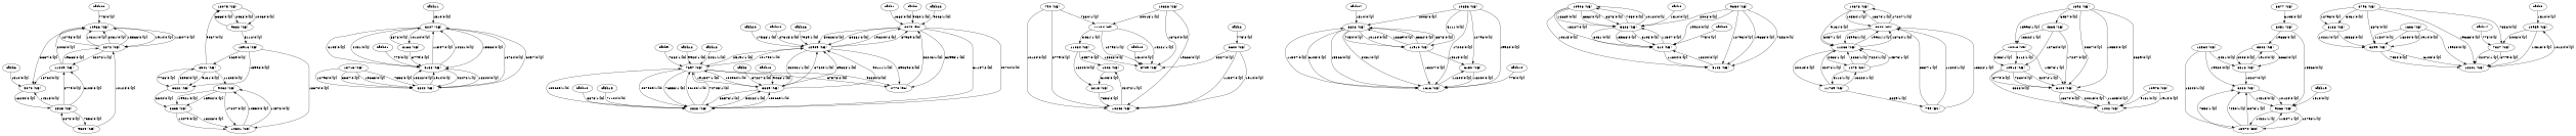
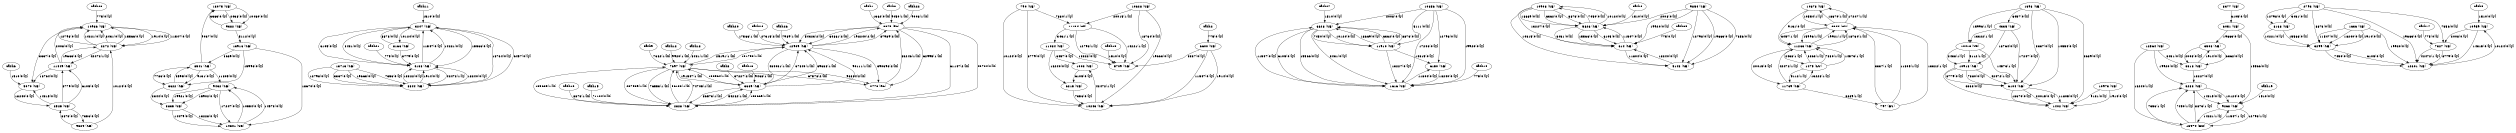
  digraph {
    n1 [label="10986 (SE)"]
    n2 [label="2272 (SE)"]
    n3 [label="5070 (SE)"]
    n4 [label="11449 (SE)"]
    n5 [label="2525 (SE)"]
    n6 [label="13075 (SE)"]
    n7 [label="9382 (SE)"]
    n8 [label="13916 (SE)"]
    n9 [label="8541 (SE)"]
    n10 [label="3622 (SE)"]
    n11 [label="14301 (SE)"]
    n12 [label="9329 (SE)"]
    n13 [label="3247 (SE)"]
    n14 [label="4138 (SE)"]
    n15 [label="8844 (SE)"]
    n16 [label="8166 (SE)"]
    n17 [label="8375 (PA)"]
    n18 [label="12909 (SE)"]
    n19 [label="2778 (PA)"]
    n20 [label="2828 (SE)"]
    n21 [label="3669 (SE)"]
    n22 [label="7697 (SE)"]
    n23 [label="11084 (SE)"]
    n24 [label="1003 (SE)"]
    n25 [label="6215 (SE)"]
    n26 [label="5709 (SE)"]
    n27 [label="10243 (SE)"]
    n28 [label="6828 (SE)"]
    n29 [label="11910 (SE)"]
    n30 [label="1616 (SE)"]
    n31 [label="6150 (SE)"]
    n32 [label="10856 (SE)"]
    n33 [label="6600 (SE)"]
    n34 [label="10908 (SE)"]
    n35 [label="5826 (SE)"]
    n36 [label="5148 (SE)"]
    n37 [label="614 (SE)"]
    n38 [label="10878 (SE)"]
    n39 [label="6344 (AW)"]
    n40 [label="11263 (SE)"]
    n41 [label="11769 (SE)"]
    n42 [label="1475 (LU)"]
    n43 [label="9432 (SE)"]
    n44 [label="3835 (SE)"]
    n45 [label="10918 (SE)"]
    n46 [label="1402 (SE)"]
    n47 [label="6104 (SE)"]
    n48 [label="13713 (SE)"]
    n49 [label="9854 (SE)"]
    n50 [label="790 (SE)"]
    n51 [label="11134 (AT)"]
-   n52 [label="799 (ES)"]
+   n52 [label="797 (ES)"]
    n53 [label="3508 (SE)"]
    n54 [label="3318 (SE)"]
    n55 [label="3283 (SE)"]
    n56 [label="9268 (SE)"]
    n57 [label="10959 (SE)"]
    n58 [label="12601 (SE)"]
    n59 [label="7327 (SE)"]
    n60 [label="1398 (SE)"]
    n61 [label="10413 (YE)"]
    n62 [label="4335 (SE)"]
    n63 [label="10628 (SE)"]
    n64 [label="1636 (SE)"]
    n65 [label="3299 (SE)"]
    n66 [label="13974 (HK)"]
    n67 [label="6051 (SE)"]
    n68 [label="2793 (SE)"]
    n69 [label="8168 (SE)"]
    n70 [label="10973 (SE)"]
    n71 [label="12564 (SE)"]
    n72 [label="8377 (SE)"]
    cash1
    cash2
    cash3
    cash4
    cash5
    cash6
    cash8
    cash9
    cash10
    cash11
    cash12
    cash13
    cash14
    cash15
    cash16
    cash17
    cash18
    cash19
    cash20
    cash21
    cash22
    cash23
    cash24
    n96 [label=cash65]
    cash26
    cash27
    n1 -> n2 [label="1914(0)[y]"]
    n1 -> n2 [label="11547(0)[y]"]
    n1 -> n3 [label="3337(0)[y]"]
    n2 -> n1 [label="12798(0)[y]"]
    n2 -> n1 [label="14221(0)[y]"]
    n2 -> n1 [label="3431(0)[y]"]
    n2 -> n1 [label="15566(0)[y]"]
    n2 -> n4 [label="42472(1)[y]"]
    n3 -> n5 [label="18240(0)[y]"]
    n4 -> n1 [label="2008(0)[y]"]
    n4 -> n2 [label="19663(0)[y]"]
    n4 -> n3 [label="18764(0)[y]"]
    n5 -> n3 [label="14315(0)[y]"]
    n5 -> n4 [label="8779(0)[y]"]
    n5 -> n4 [label="6105(0)[y]"]
    n5 -> n12 [label="7356(0)[y]"]
    n6 -> n7 [label="2438(0)[y]"]
    n6 -> n7 [label="10460(0)[y]"]
    n7 -> n6 [label="6363(0)[y]"]
    n7 -> n8 [label="5112(0)[y]"]
    n8 -> n9 [label="3689(0)[y]"]
    n8 -> n10 [label="15996(0)[y]"]
    n8 -> n11 [label="18670(0)[y]"]
    n9 -> n6 [label="9037(0)[y]"]
    n9 -> n10 [label="9131(0)[y]"]
    n9 -> n10 [label="7786(0)[y]"]
    n9 -> n43 [label="11805(0)[y]"]
    n10 -> n9 [label="3595(0)[y]"]
    n10 -> n44 [label="2344(0)[y]"]
    n11 -> n43 [label="10554(0)[y]"]
    n11 -> n43 [label="14573(0)[y]"]
    n12 -> n2 [label="10124(0)[y]"]
    n12 -> n5 [label="8873(0)[y]"]
    n13 -> n14 [label="15566(0)[y]"]
    n13 -> n14 [label="6105(0)[y]"]
    n13 -> n14 [label="3431(0)[y]"]
    n13 -> n15 [label="18764(0)[y]"]
    n13 -> n16 [label="10124(0)[y]"]
    n14 -> n13 [label="11547(0)[y]"]
    n14 -> n13 [label="14221(0)[y]"]
    n14 -> n15 [label="42472(1)[y]"]
    n15 -> n13 [label="6457(0)[y]"]
    n15 -> n14 [label="18240(0)[y]"]
    n15 -> n14 [label="13322(0)[y]"]
    n15 -> n14 [label="1914(0)[y]"]
    n16 -> n13 [label="8873(0)[y]"]
    n16 -> n14 [label="8779(0)[y]"]
    n17 -> n18 [label="54323(2)[x]"]
    n17 -> n18 [label="64861(2)[x]"]
    n17 -> n19 [label="62995(1)[x]"]
    n17 -> n20 [label="61147(2)[x]"]
    n17 -> n20 [label="40724(2)[x]"]
    n18 -> n17 [label="198240(2)[x]"]
    n18 -> n17 [label="87989(2)[x]"]
    n18 -> n19 [label="390696(2)[x]"]
    n18 -> n21 [label="484031(1)[x]"]
    n18 -> n22 [label="101753(1)[x]"]
    n19 -> n17 [label="83246(1)[x]"]
    n20 -> n21 [label="54282(1)[x]"]
    n20 -> n21 [label="103669(1)[x]"]
    n20 -> n22 [label="56130(1)[x]"]
    n20 -> n22 [label="74705(1)[x]"]
    n20 -> n22 [label="135685(1)[x]"]
    n21 -> n18 [label="67840(1)[x]"]
    n21 -> n18 [label="69688(1)[x]"]
    n21 -> n18 [label="90111(1)[x]"]
    n21 -> n20 [label="86573(1)[x]"]
    n21 -> n22 [label="100564(1)[x]"]
    n22 -> n18 [label="25191(1)[x]"]
    n22 -> n19 [label="96804(2)[x]"]
    n22 -> n19 [label="67578(2)[x]"]
    n22 -> n20 [label="76553(1)[x]"]
    n22 -> n20 [label="237589(1)[x]"]
    n22 -> n21 [label="191547(1)[x]"]
    n23 -> n24 [label="6457(0)[y]"]
    n23 -> n25 [label="18240(0)[y]"]
    n23 -> n26 [label="13322(0)[y]"]
    n24 -> n25 [label="6105(0)[y]"]
    n25 -> n27 [label="7356(0)[y]"]
    n27 -> n24 [label="42472(1)[y]"]
    n28 -> n29 [label="7450(0)[y]"]
    n28 -> n29 [label="10124(0)[y]"]
    n28 -> n30 [label="6105(0)[y]"]
    n28 -> n30 [label="15566(0)[y]"]
    n28 -> n30 [label="3431(0)[y]"]
    n29 -> n28 [label="18669(0)[y]"]
    n29 -> n28 [label="6362(0)[y]"]
    n29 -> n28 [label="8873(0)[y]"]
    n29 -> n30 [label="13227(0)[y]"]
    n29 -> n31 [label="14315(0)[y]"]
    n30 -> n28 [label="11547(0)[y]"]
    n30 -> n31 [label="11804(0)[y]"]
    n31 -> n30 [label="18240(0)[y]"]
    n32 -> n28 [label="2008(0)[y]"]
    n32 -> n29 [label="5111(0)[y]"]
    n32 -> n30 [label="17246(0)[y]"]
    n32 -> n30 [label="19920(0)[y]"]
    n32 -> n31 [label="12798(0)[y]"]
    n33 -> n26 [label="3337(0)[y]"]
    n33 -> n27 [label="11547(0)[y]"]
    n33 -> n27 [label="1914(0)[y]"]
    n34 -> n35 [label="18669(0)[y]"]
    n34 -> n35 [label="6362(0)[y]"]
    n34 -> n35 [label="8873(0)[y]"]
    n34 -> n36 [label="14315(0)[y]"]
    n34 -> n37 [label="13227(0)[y]"]
    n35 -> n34 [label="7450(0)[y]"]
    n35 -> n34 [label="10124(0)[y]"]
    n35 -> n37 [label="3431(0)[y]"]
    n35 -> n37 [label="15566(0)[y]"]
    n35 -> n37 [label="6105(0)[y]"]
    n36 -> n37 [label="18240(0)[y]"]
    n37 -> n35 [label="11547(0)[y]"]
    n37 -> n36 [label="11804(0)[y]"]
    n38 -> n39 [label="10554(1)[y]"]
    n38 -> n40 [label="9131(0)[y]"]
    n39 -> n38 [label="18670(1)[y]"]
    n39 -> n38 [label="17247(1)[y]"]
    n39 -> n40 [label="6457(1)[y]"]
    n39 -> n40 [label="15996(1)[y]"]
    n40 -> n39 [label="19921(1)[y]"]
    n40 -> n39 [label="18764(1)[y]"]
    n40 -> n41 [label="20015(0)[y]"]
    n40 -> n42 [label="2438(1)[y]"]
    n41 -> n40 [label="42472(1)[y]"]
    n41 -> n42 [label="13228(1)[y]"]
    n41 -> n52 [label="3689(1)[y]"]
    n42 -> n40 [label="6363(1)[y]"]
    n42 -> n40 [label="7880(1)[y]"]
    n42 -> n40 [label="14573(1)[y]"]
    n42 -> n41 [label="5112(1)[y]"]
    n43 -> n11 [label="17247(0)[y]"]
    n43 -> n44 [label="19921(0)[y]"]
    n43 -> n44 [label="15902(0)[y]"]
    n44 -> n11 [label="14479(0)[y]"]
    n44 -> n11 [label="13228(0)[y]"]
    n45 -> n46 [label="6363(0)[y]"]
    n45 -> n47 [label="42472(1)[y]"]
    n45 -> n47 [label="8779(0)[y]"]
    n45 -> n47 [label="7880(0)[y]"]
    n47 -> n46 [label="11805(0)[y]"]
    n47 -> n46 [label="18670(0)[y]"]
    n47 -> n46 [label="20015(0)[y]"]
    n48 -> n15 [label="19663(0)[y]"]
    n48 -> n15 [label="7356(0)[y]"]
    n48 -> n15 [label="12798(0)[y]"]
    n48 -> n15 [label="3337(0)[y]"]
    n49 -> n35 [label="2008(0)[y]"]
    n49 -> n36 [label="12798(0)[y]"]
    n49 -> n36 [label="19663(0)[y]"]
    n49 -> n36 [label="7356(0)[y]"]
    n49 -> n37 [label="19920(0)[y]"]
    n50 -> n27 [label="10124(0)[y]"]
    n50 -> n27 [label="8779(0)[y]"]
    n50 -> n51 [label="7880(1)[y]"]
    n51 -> n23 [label="3431(1)[y]"]
    n51 -> n26 [label="12798(1)[y]"]
    n51 -> n26 [label="14221(1)[y]"]
    n52 -> n39 [label="3337(1)[y]"]
    n52 -> n39 [label="11805(1)[y]"]
    n52 -> n39 [label="13322(1)[y]"]
    n53 -> n54 [label="6362(0)[y]"]
    n53 -> n54 [label="2008(0)[y]"]
    n54 -> n53 [label="1914(0)[y]"]
    n54 -> n55 [label="13227(0)[y]"]
    n55 -> n56 [label="14315(0)[y]"]
    n55 -> n56 [label="10124(0)[y]"]
    n56 -> n66 [label="12798(1)[y]"]
    n56 -> n66 [label="14221(1)[y]"]
    n57 -> n58 [label="14315(0)[y]"]
    n57 -> n59 [label="2008(0)[y]"]
    n58 -> n57 [label="10124(0)[y]"]
    n59 -> n58 [label="42472(1)[y]"]
    n59 -> n58 [label="8779(0)[y]"]
    n60 -> n46 [label="3689(0)[y]"]
    n60 -> n47 [label="3337(0)[y]"]
    n60 -> n47 [label="10554(0)[y]"]
    n60 -> n61 [label="15996(1)[y]"]
    n60 -> n62 [label="6457(0)[y]"]
    n61 -> n45 [label="2438(1)[y]"]
    n61 -> n45 [label="5112(1)[y]"]
    n61 -> n47 [label="14573(1)[y]"]
    n62 -> n45 [label="18764(0)[y]"]
    n62 -> n47 [label="17247(0)[y]"]
    n62 -> n61 [label="13322(1)[y]"]
    n63 -> n26 [label="18764(0)[y]"]
    n63 -> n27 [label="19663(0)[y]"]
    n63 -> n51 [label="20015(1)[y]"]
    n64 -> n58 [label="19920(0)[y]"]
    n64 -> n65 [label="11547(0)[y]"]
    n64 -> n65 [label="18240(0)[y]"]
    n64 -> n65 [label="1914(0)[y]"]
    n65 -> n58 [label="6105(0)[y]"]
    n65 -> n58 [label="7450(0)[y]"]
    n66 -> n55 [label="8873(1)[y]"]
    n66 -> n55 [label="7356(1)[y]"]
    n66 -> n55 [label="7450(1)[y]"]
    n66 -> n56 [label="11547(1)[y]"]
    n67 -> n53 [label="19663(0)[y]"]
    n67 -> n56 [label="15566(0)[y]"]
    n68 -> n58 [label="19663(0)[y]"]
    n68 -> n59 [label="7356(0)[y]"]
    n68 -> n65 [label="8873(0)[y]"]
    n68 -> n69 [label="12798(0)[y]"]
    n68 -> n69 [label="3431(0)[y]"]
    n69 -> n65 [label="14221(0)[y]"]
    n69 -> n65 [label="15566(0)[y]"]
    n70 -> n46 [label="1914(0)[y]"]
    n70 -> n46 [label="9131(0)[y]"]
    n71 -> n54 [label="3431(0)[y]"]
    n71 -> n55 [label="19920(0)[y]"]
    n71 -> n66 [label="18240(1)[y]"]
    n72 -> n67 [label="6105(0)[y]"]
    cash1 -> n17 [label="1362(0)[x]"]
    cash2 -> n33 [label="775(0)[y]"]
    cash3 -> n21 [label="37227(2)[x]"]
    cash4 -> n35 [label="1510(0)[y]"]
    cash5 -> n57 [label="1510(0)[y]"]
    cash6 -> n3 [label="1510(0)[y]"]
    cash8 -> n17 [label="9450(1)[x]"]
    cash9 -> n22 [label="7682(1)[x]"]
    cash10 -> n20 [label="8873(1)[x]"]
    cash11 -> n13 [label="1510(0)[y]"]
    cash12 -> n22 [label="9920(1)[x]"]
    cash13 -> n26 [label="1510(0)[y]"]
    cash14 -> n30 [label="775(0)[y]"]
    cash15 -> n20 [label="71124(2)[x]"]
    cash16 -> n21 [label="9468(1)[x]"]
    cash17 -> n59 [label="775(0)[y]"]
    cash18 -> n22 [label="8431(1)[x]"]
    cash19 -> n56 [label="1510(0)[y]"]
    cash20 -> n18 [label="17566(1)[x]"]
    cash21 -> n14 [label="775(0)[y]"]
    cash22 -> n17 [label="9008(1)[x]"]
    cash23 -> n1 [label="775(0)[y]"]
    cash24 -> n18 [label="27315(2)[x]"]
    n96 -> n37 [label="775(0)[y]"]
    cash26 -> n18 [label="7989(1)[x]"]
    cash27 -> n28 [label="1510(0)[y]"]
  }
